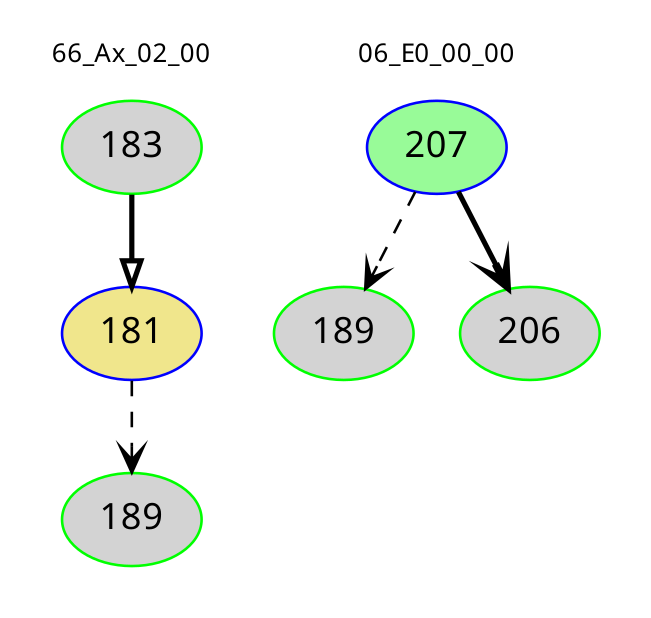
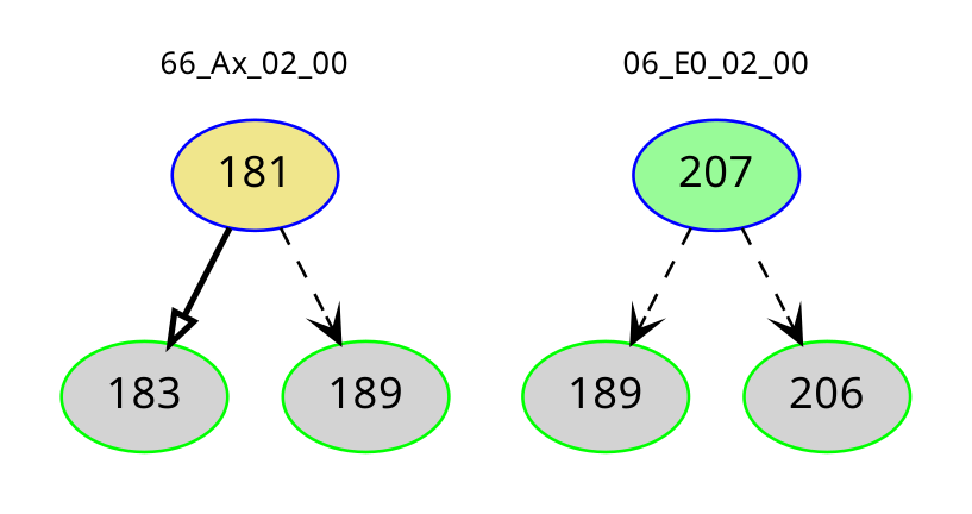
  digraph {
    fontname="Noto Sans"
    node [color=green fillcolor=lightgrey fontname="Noto Sans" style=filled]
    edge [arrowhead=vee color=black fontname="Noto Sans" style=bold]
    n1 [color=blue fillcolor=khaki label=181]
    n2 [label=183]
    n3 [label=189]
    n4 [color=blue fillcolor=palegreen label=207]
    n5 [label=189]
    n6 [label=206]
    subgraph cluster_1 {
      color=white
      fontsize=10
      label="66_Ax_02_00"
      n1
      n2
      n3
    }
    subgraph cluster_2 {
      color=white
      fontsize=10
-     label="06_E0_00_00"
+     label="06_E0_02_00"
      n4
      n5
      n6
    }
-   n2 -> n1 [arrowhead=onormal]
+   n1 -> n2 [arrowhead=onormal]
    n1 -> n3 [style=dashed]
    n4 -> n5 [style=dashed]
-   n4 -> n6
+   n4 -> n6 [style=dashed]
  }
